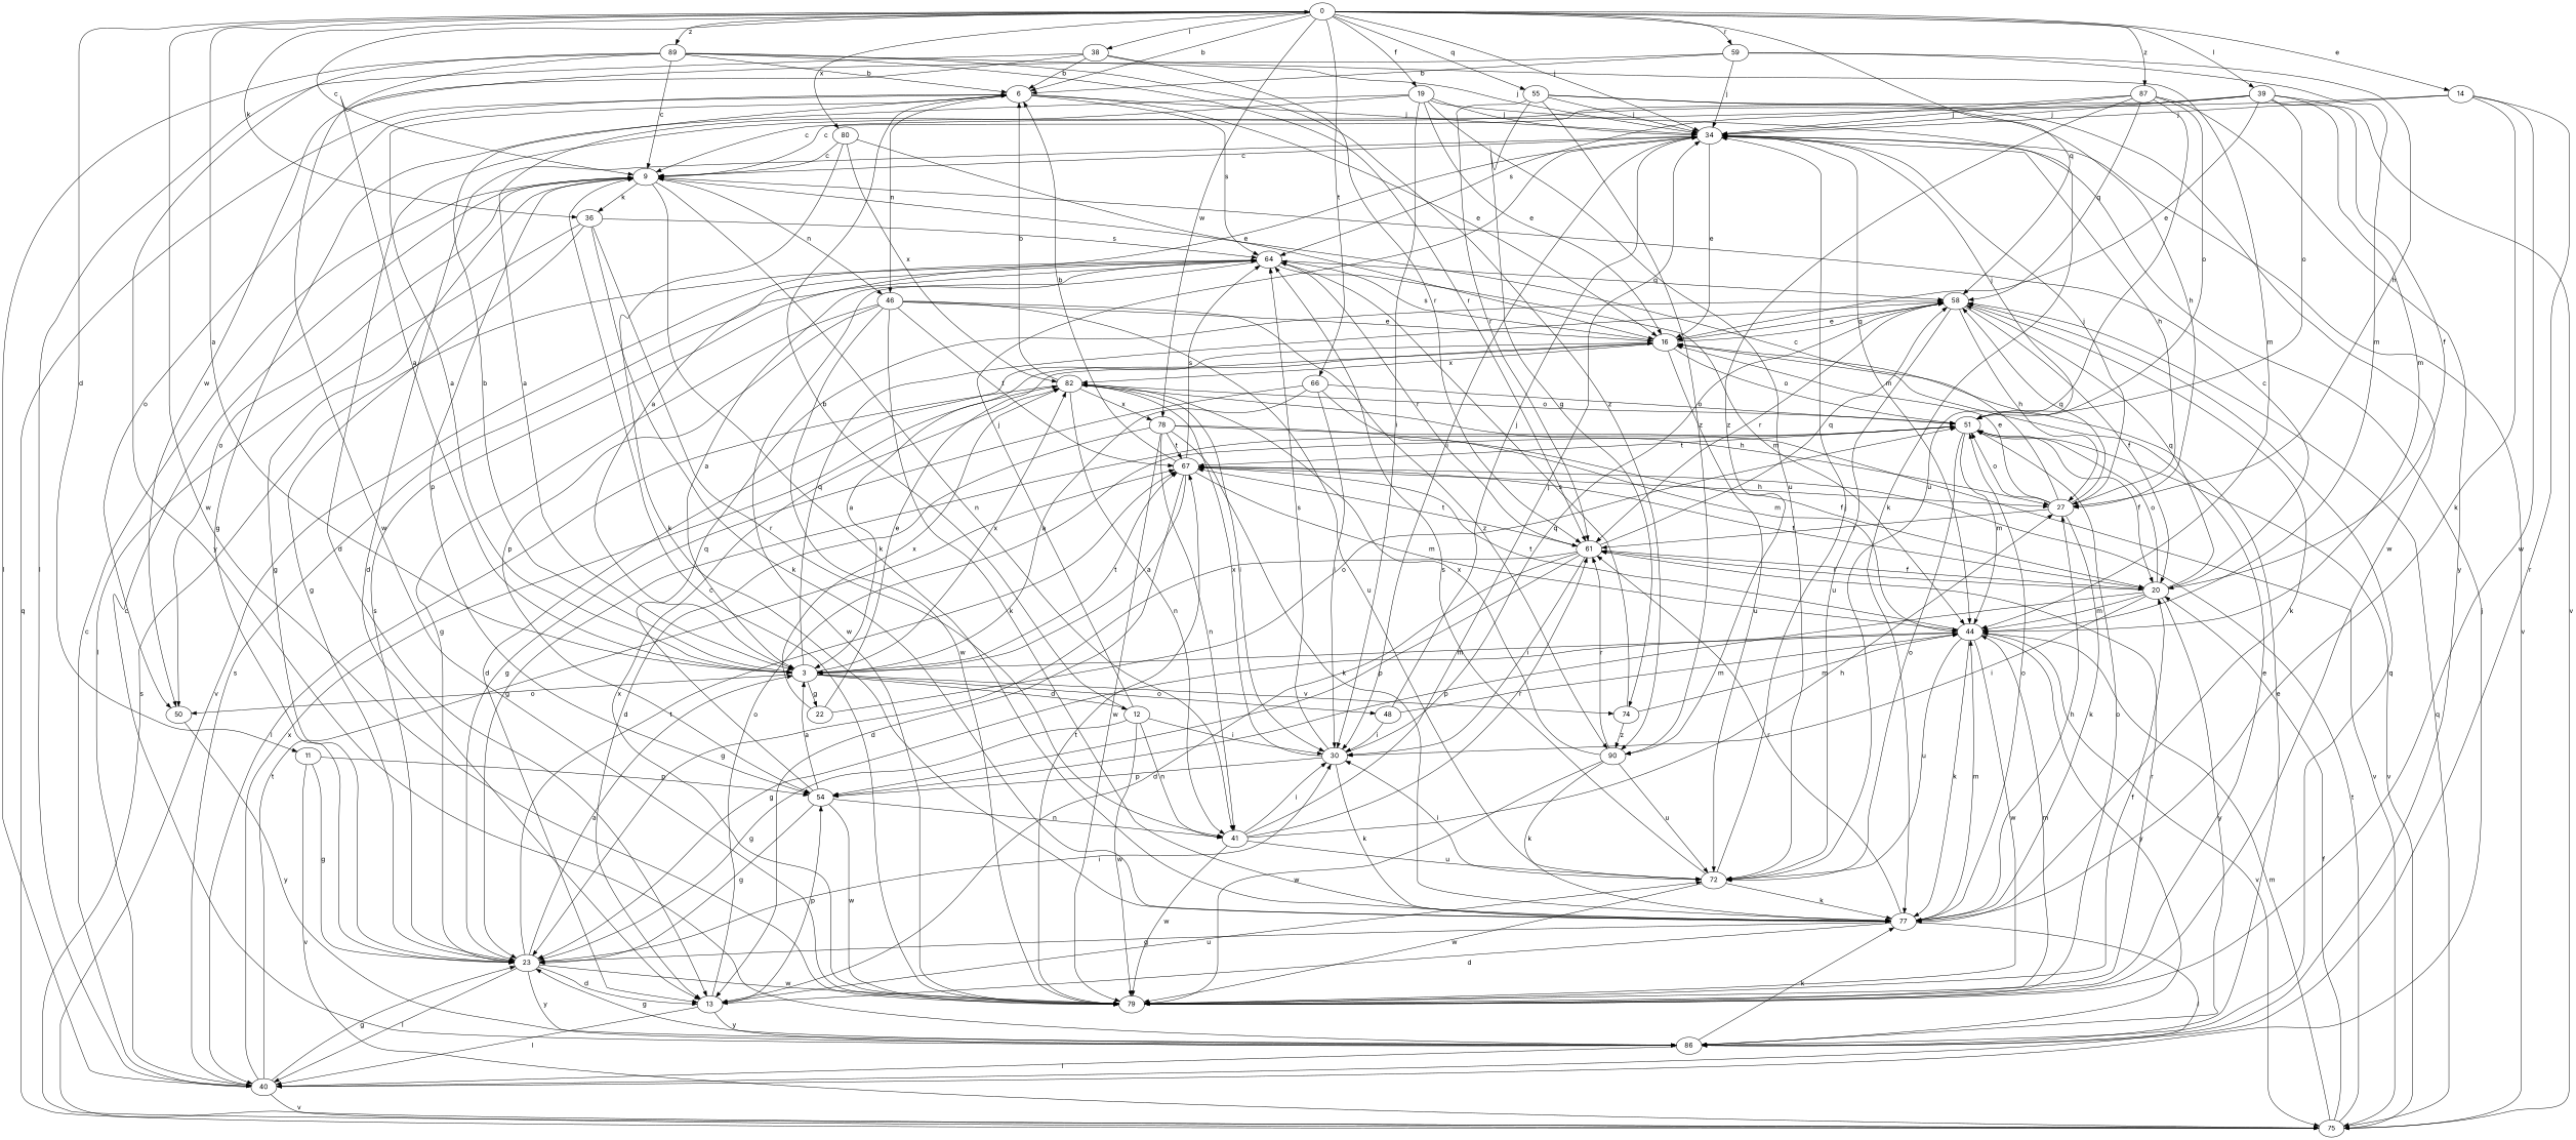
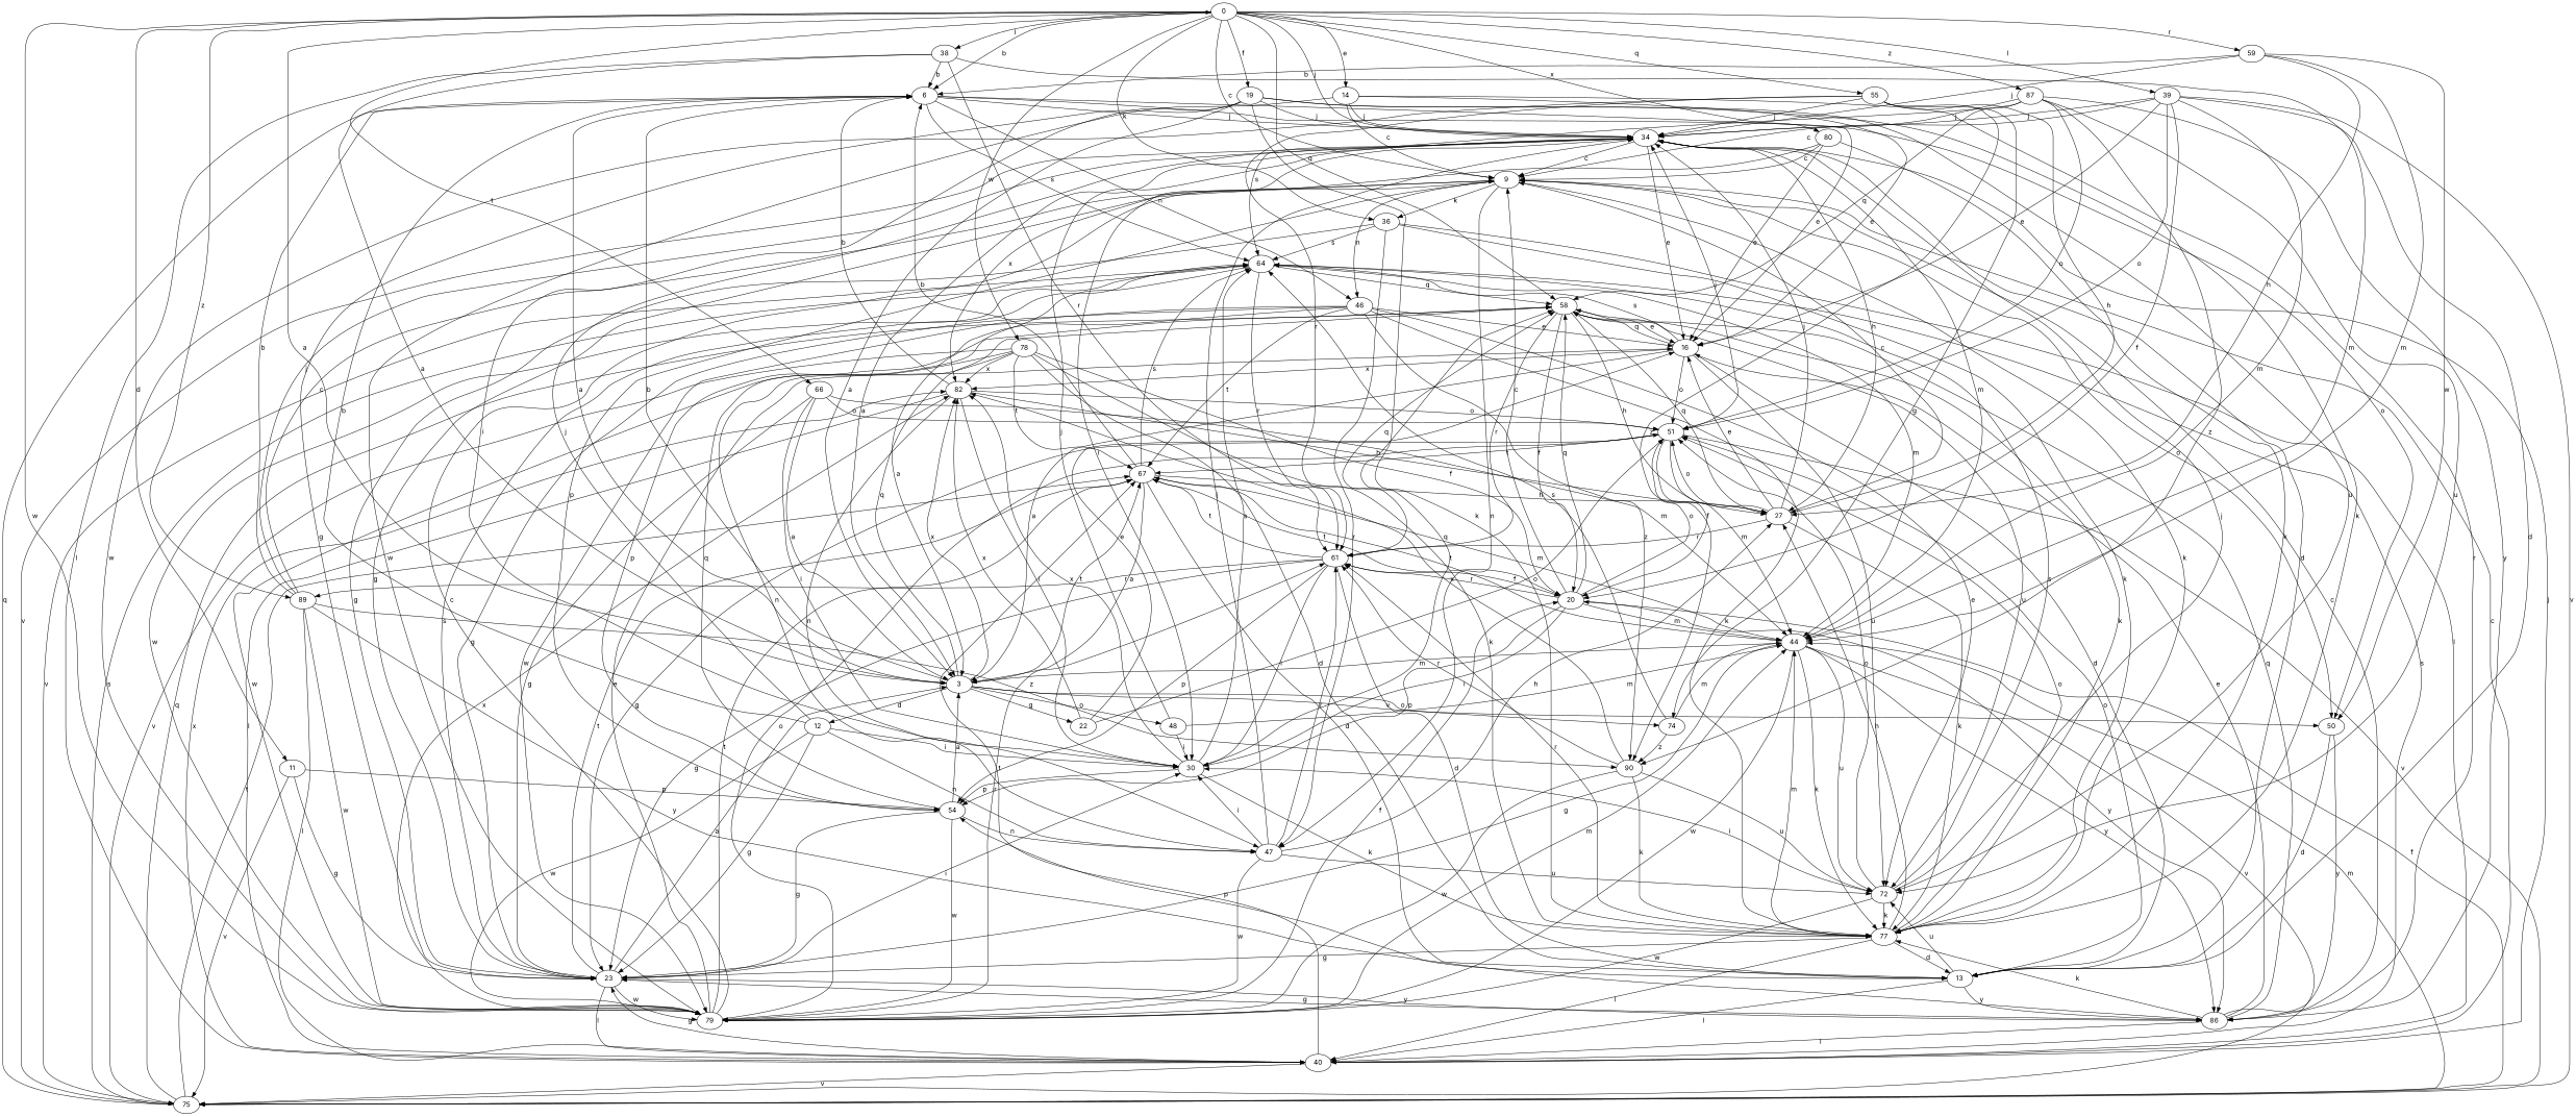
  strict digraph {
    fontname=Inter
    node [fontname=Inter]
    edge [fontname=Inter]
    0
    6
    9
    11
    14
    19
    34
    36
    38
    39
    55
    58
    59
    66
    78
    79
    80
    87
    89
    3
    50
    16
    46
    64
    23
    n26 [label=77]
-   47 [label=41]
+   47
    54
    75
    86
    30
    72
    44
    13
    27
    40
    61
    51
    20
    74
    90
    67
    82
    12
    22
    48
    0 -> 6 [label=b]
    0 -> 9 [label=c]
    0 -> 11 [label=d]
    0 -> 14 [label=e]
    0 -> 19 [label=f]
    0 -> 34 [label=j]
    0 -> 36 [label=k]
    0 -> 38 [label=l]
    0 -> 39 [label=l]
    0 -> 55 [label=q]
    0 -> 58 [label=q]
    0 -> 59 [label=r]
    0 -> 66 [label=t]
    0 -> 78 [label=w]
    0 -> 79 [label=w]
    0 -> 80 [label=x]
    0 -> 87 [label=z]
    0 -> 89 [label=z]
    6 -> 34 [label=j]
    6 -> 3 [label=a]
    6 -> 50 [label=o]
    6 -> 16 [label=e]
    6 -> 46 [label=n]
    6 -> 64 [label=s]
    9 -> 36 [label=k]
    9 -> 50 [label=o]
    9 -> 46 [label=n]
    9 -> 23 [label=g]
    9 -> n26 [label=k]
    9 -> 47 [label=n]
    9 -> 54 [label=p]
    11 -> 23 [label=g]
    11 -> 54 [label=p]
    11 -> 75 [label=v]
    14 -> 9 [label=c]
    14 -> 34 [label=j]
    14 -> 79 [label=w]
    14 -> n26 [label=k]
    14 -> 86 [label=r]
    19 -> 34 [label=j]
    19 -> 3 [label=a]
    19 -> 16 [label=e]
    19 -> 23 [label=g]
    19 -> n26 [label=k]
    19 -> 30 [label=i]
    19 -> 72 [label=u]
    34 -> 9 [label=c]
    34 -> 3 [label=a]
    34 -> 16 [label=e]
    34 -> 75 [label=v]
    34 -> 30 [label=i]
    34 -> 44 [label=m]
    34 -> 13 [label=d]
    34 -> 27 [label=h]
    36 -> 64 [label=s]
    36 -> 23 [label=g]
    36 -> n26 [label=k]
    36 -> 47 [label=r]
    36 -> 40 [label=l]
    38 -> 6 [label=b]
    38 -> 3 [label=a]
    38 -> 44 [label=m]
    38 -> 40 [label=l]
    38 -> 61 [label=r]
    39 -> 9 [label=c]
    39 -> 34 [label=j]
    39 -> 16 [label=e]
    39 -> 75 [label=v]
    39 -> 44 [label=m]
    39 -> 13 [label=d]
    39 -> 51 [label=o]
    39 -> 20 [label=f]
    55 -> 34 [label=j]
    55 -> 79 [label=w]
    55 -> 27 [label=h]
    55 -> 61 [label=r]
    55 -> 74 [label=g]
    55 -> 90 [label=z]
    58 -> 16 [label=e]
    58 -> n26 [label=k]
    58 -> 72 [label=u]
    58 -> 27 [label=h]
    58 -> 61 [label=r]
    58 -> 20 [label=f]
    59 -> 6 [label=b]
    59 -> 34 [label=j]
    59 -> 50 [label=w]
    59 -> 44 [label=m]
    59 -> 27 [label=h]
    66 -> 3 [label=a]
    66 -> 23 [label=g]
    66 -> 30 [label=i]
    66 -> 44 [label=m]
    66 -> 51 [label=o]
    78 -> 79 [label=w]
    78 -> n26 [label=k]
    78 -> 47 [label=n]
    78 -> 75 [label=v]
    78 -> 13 [label=d]
    78 -> 20 [label=f]
    78 -> 67 [label=t]
-   82 -> 78 [label=x]
+   78 -> 82 [label=x]
    79 -> 9 [label=c]
    79 -> 16 [label=e]
    79 -> 44 [label=m]
    79 -> 61 [label=r]
    79 -> 51 [label=o]
    79 -> 20 [label=f]
    79 -> 67 [label=t]
    79 -> 82 [label=x]
    80 -> 9 [label=c]
    80 -> 16 [label=e]
    80 -> n26 [label=k]
    80 -> 82 [label=x]
    87 -> 34 [label=j]
    87 -> 58 [label=q]
    87 -> 64 [label=s]
    87 -> 86 [label=y]
    87 -> 72 [label=u]
    87 -> 51 [label=o]
    87 -> 90 [label=z]
    89 -> 6 [label=b]
    89 -> 9 [label=c]
    89 -> 34 [label=j]
    89 -> 79 [label=w]
    89 -> 86 [label=y]
    89 -> 40 [label=l]
-   89 -> 61 [label=r]
+   61 -> 89 [label=r]
    89 -> 90 [label=z]
    3 -> 0 [label=a]
    3 -> 6 [label=b]
    3 -> 58 [label=q]
    3 -> 50 [label=o]
    3 -> 74 [label=v]
    3 -> 67 [label=t]
    3 -> 82 [label=x]
    3 -> 12 [label=d]
    3 -> 22 [label=g]
    3 -> 48 [label=o]
    50 -> 86 [label=y]
-   23 -> 13 [label=d]
+   50 -> 13 [label=d]
    16 -> 58 [label=q]
    16 -> 3 [label=a]
    16 -> 64 [label=s]
    16 -> 72 [label=u]
    16 -> 13 [label=d]
    16 -> 51 [label=o]
    16 -> 82 [label=x]
    46 -> 79 [label=w]
    46 -> 16 [label=e]
    46 -> 23 [label=g]
    46 -> n26 [label=k]
    46 -> 54 [label=p]
-   46 -> 72 [label=u]
+   46 -> 72 [label=e]
    46 -> 90 [label=z]
    46 -> 67 [label=t]
    64 -> 58 [label=q]
    64 -> 79 [label=w]
    64 -> 3 [label=a]
    64 -> 75 [label=v]
    64 -> 44 [label=m]
    64 -> 61 [label=r]
    23 -> 79 [label=w]
    23 -> 3 [label=a]
    23 -> 64 [label=s]
    23 -> 86 [label=y]
    23 -> 30 [label=i]
    23 -> 40 [label=l]
    23 -> 67 [label=t]
    n26 -> 23 [label=g]
    n26 -> 44 [label=m]
    n26 -> 13 [label=d]
    n26 -> 27 [label=h]
    n26 -> 40 [label=l]
    n26 -> 61 [label=r]
    n26 -> 51 [label=o]
    47 -> 34 [label=j]
    47 -> 79 [label=w]
    47 -> 30 [label=i]
    47 -> 72 [label=u]
    47 -> 27 [label=h]
    47 -> 61 [label=r]
    54 -> 58 [label=q]
    54 -> 79 [label=w]
    54 -> 3 [label=a]
    54 -> 23 [label=g]
    54 -> 47 [label=n]
    75 -> 6 [label=q]
    75 -> 58 [label=q]
    75 -> 64 [label=s]
    75 -> 44 [label=m]
    75 -> 20 [label=f]
    75 -> 67 [label=t]
    86 -> 9 [label=c]
    86 -> 58 [label=q]
    86 -> 16 [label=e]
    86 -> 23 [label=g]
    86 -> n26 [label=k]
    86 -> 40 [label=l]
    30 -> 58 [label=q]
    30 -> 64 [label=s]
    30 -> n26 [label=k]
    30 -> 54 [label=p]
    30 -> 82 [label=x]
    72 -> 34 [label=j]
    72 -> 79 [label=w]
    72 -> 64 [label=s]
    72 -> n26 [label=k]
    72 -> 30 [label=i]
-   51 -> 72 [label=o]
+   72 -> 51 [label=o]
    44 -> 79 [label=w]
    44 -> 3 [label=m]
    44 -> 23 [label=g]
    44 -> n26 [label=k]
    44 -> 75 [label=v]
    44 -> 86 [label=y]
    44 -> 72 [label=u]
    44 -> 67 [label=t]
    13 -> 54 [label=p]
    13 -> 86 [label=y]
    13 -> 72 [label=u]
    13 -> 40 [label=l]
    13 -> 51 [label=o]
    27 -> 9 [label=c]
    27 -> 34 [label=j]
    27 -> 58 [label=q]
    27 -> 16 [label=e]
    27 -> n26 [label=k]
    27 -> 61 [label=r]
    27 -> 51 [label=o]
    40 -> 9 [label=c]
    40 -> 34 [label=j]
    40 -> 64 [label=s]
    40 -> 23 [label=g]
    40 -> 75 [label=v]
    40 -> 67 [label=t]
    40 -> 82 [label=x]
    61 -> 58 [label=q]
    61 -> 23 [label=g]
    61 -> 54 [label=p]
    61 -> 30 [label=i]
    61 -> 13 [label=d]
    61 -> 20 [label=f]
    61 -> 67 [label=t]
    51 -> 34 [label=j]
    51 -> 23 [label=g]
    51 -> 75 [label=v]
    51 -> 44 [label=m]
    51 -> 20 [label=f]
    51 -> 67 [label=t]
    20 -> 9 [label=c]
    20 -> 58 [label=q]
    20 -> 54 [label=p]
    20 -> 86 [label=y]
    20 -> 30 [label=i]
    20 -> 44 [label=m]
    20 -> 61 [label=r]
    20 -> 51 [label=o]
    20 -> 67 [label=t]
    74 -> 64 [label=s]
    74 -> 44 [label=m]
    74 -> 90 [label=z]
    90 -> 79 [label=w]
    90 -> n26 [label=k]
    90 -> 72 [label=u]
    90 -> 61 [label=r]
    90 -> 82 [label=x]
    67 -> 6 [label=b]
    67 -> 3 [label=a]
    67 -> 64 [label=s]
    67 -> 44 [label=m]
    67 -> 13 [label=d]
    67 -> 27 [label=h]
    82 -> 6 [label=b]
    82 -> 47 [label=n]
    82 -> 30 [label=i]
    82 -> 27 [label=h]
    82 -> 40 [label=l]
    82 -> 51 [label=o]
    12 -> 6 [label=b]
    12 -> 34 [label=j]
    12 -> 79 [label=w]
    12 -> 23 [label=g]
    12 -> 47 [label=n]
    12 -> 30 [label=i]
    22 -> 16 [label=e]
    22 -> 51 [label=o]
    22 -> 82 [label=x]
    48 -> 34 [label=j]
    48 -> 30 [label=i]
    48 -> 44 [label=m]
  }
